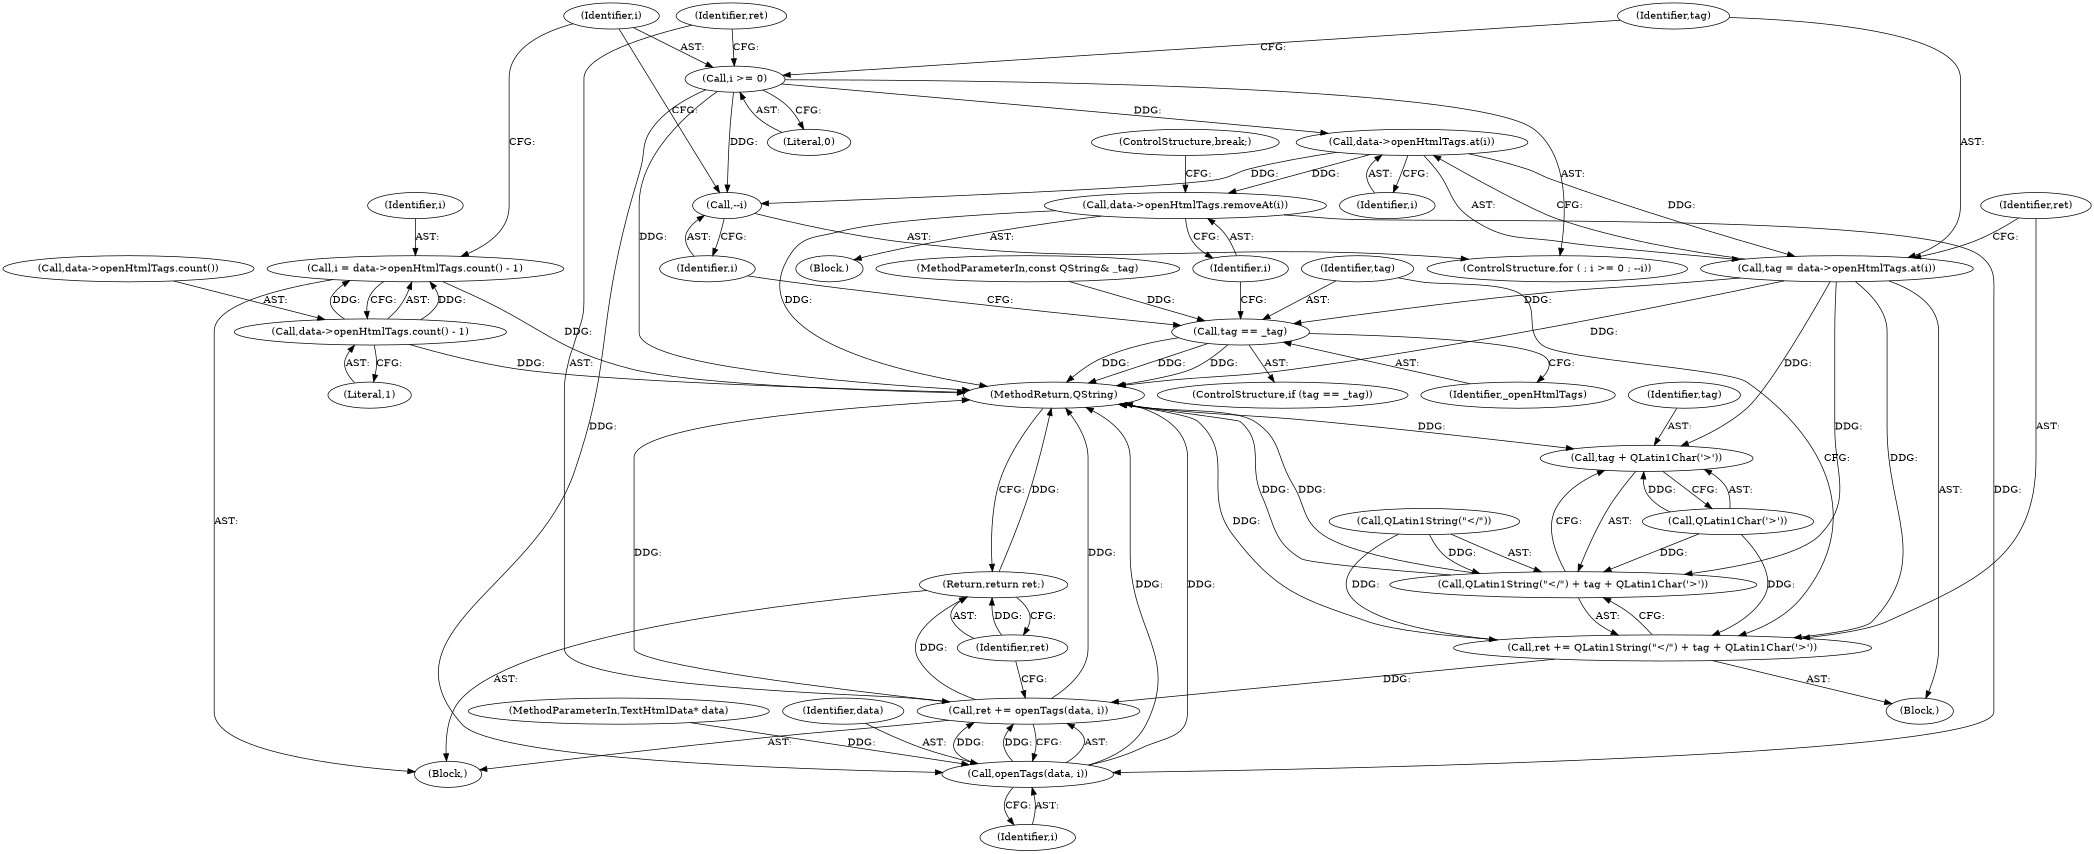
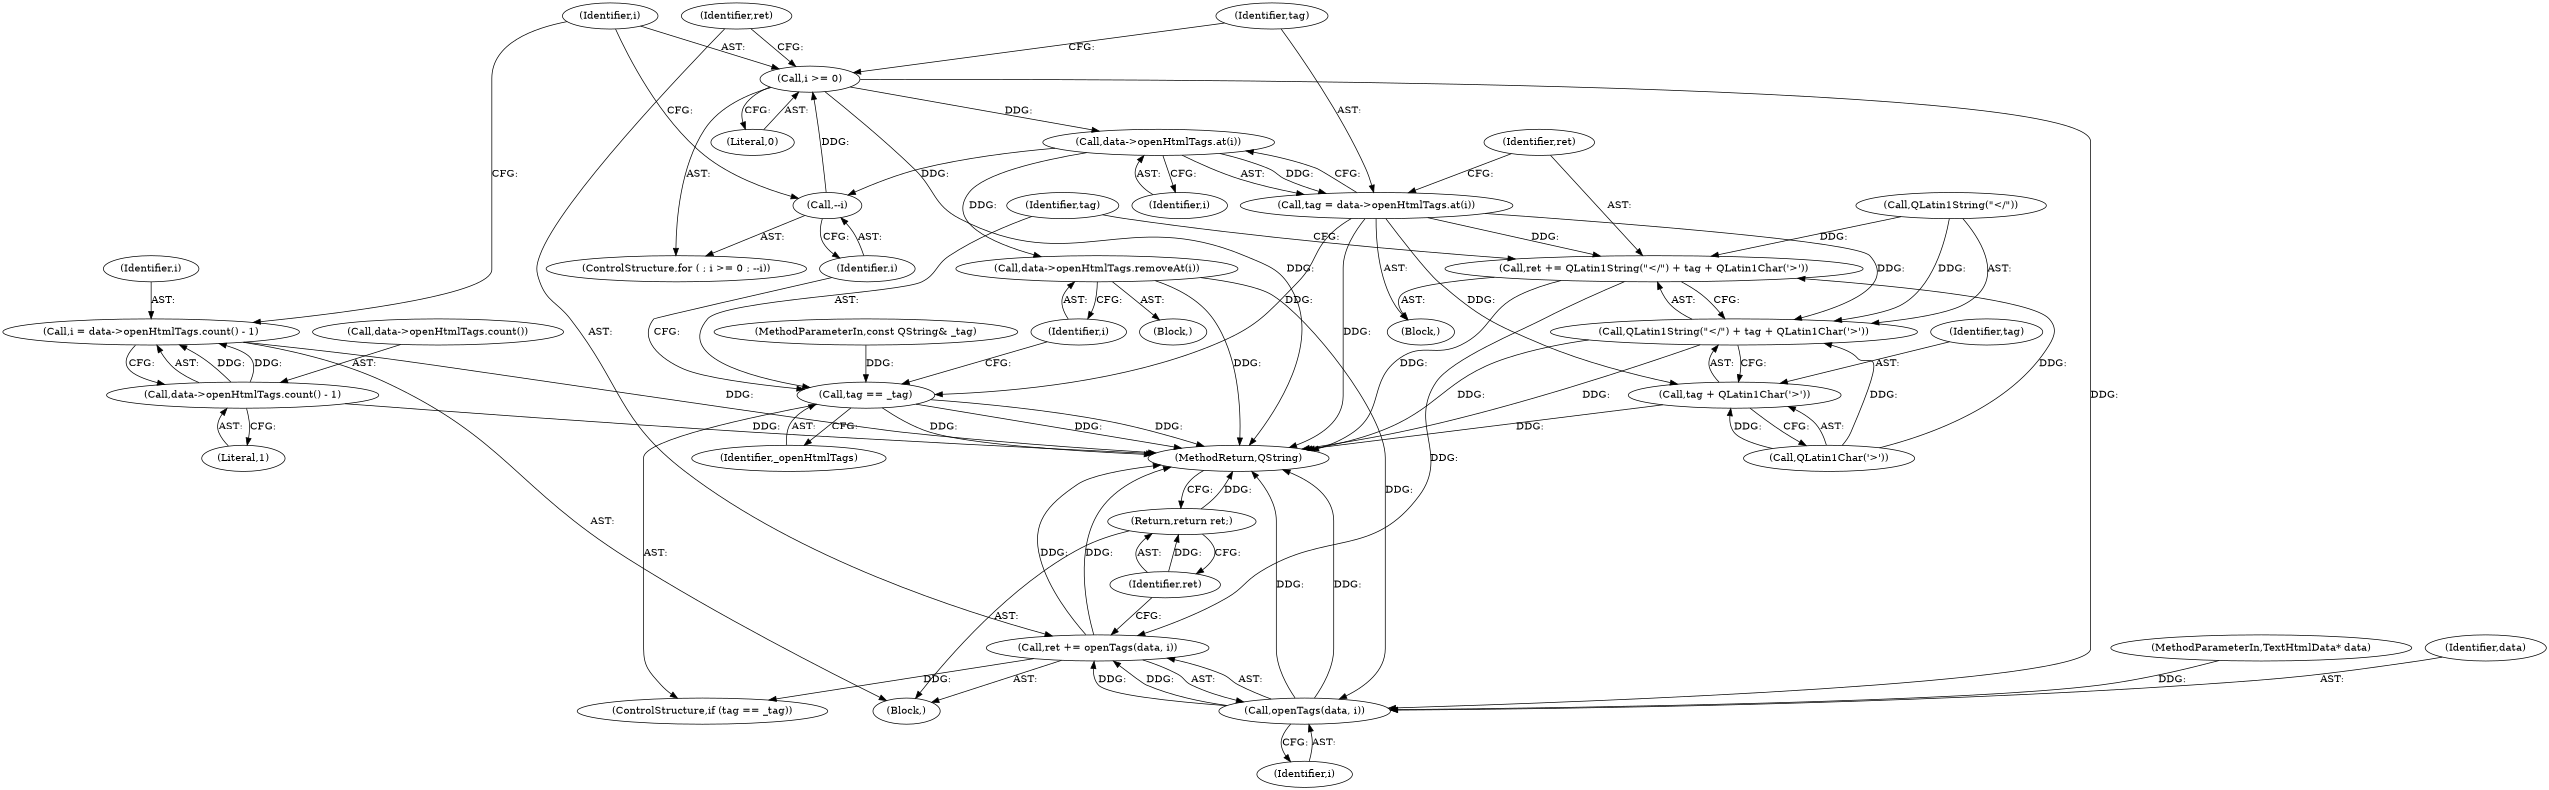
  digraph {
    n1 [label="(Call,i = data->openHtmlTags.count() - 1)"]
    n2 [label="(Call,data->openHtmlTags.count() - 1)"]
    n3 [label="(Block,)"]
    n4 [label="(MethodReturn,QString)"]
    n5 [label="(Literal,1)"]
    n6 [label="(Call,i >= 0)"]
    n7 [label="(Call,data->openHtmlTags.at(i))"]
    n8 [label="(Call,openTags(data, i))"]
    n9 [label="(ControlStructure,for ( ; i >= 0 ; --i))"]
    n10 [label="(Literal,0)"]
    n11 [label="(Return,return ret;)"]
    n12 [label="(Call,--i)"]
    n13 [label="(Call,tag = data->openHtmlTags.at(i))"]
    n14 [label="(Call,data->openHtmlTags.removeAt(i))"]
    n15 [label="(Identifier,i)"]
    n16 [label="(Call,ret += openTags(data, i))"]
    n17 [label="(Identifier,i)"]
    n18 [label="(Identifier,i)"]
    n19 [label="(Call,ret += QLatin1String(\"</\") + tag + QLatin1Char('>'))"]
    n20 [label="(Call,QLatin1String(\"</\") + tag + QLatin1Char('>'))"]
    n21 [label="(Call,tag + QLatin1Char('>'))"]
    n22 [label="(Call,tag == _tag)"]
    n23 [label="(Block,)"]
    n24 [label="(Block,)"]
    n25 [label="(Identifier,i)"]
    n26 [label="(Call,QLatin1Char('>'))"]
    n27 [label="(Identifier,_openHtmlTags)"]
    n28 [label="(ControlStructure,if (tag == _tag))"]
    n29 [label="(Identifier,ret)"]
    n30 [label="(Call,QLatin1String(\"</\"))"]
    n31 [label="(MethodParameterIn,TextHtmlData* data)"]
    n32 [label="(Identifier,ret)"]
    n33 [label="(Identifier,data)"]
    n34 [label="(Identifier,tag)"]
    n35 [label="(Identifier,tag)"]
    n36 [label="(Identifier,tag)"]
    n37 [label="(Call,data->openHtmlTags.count())"]
    n38 [label="(Identifier,i)"]
-   n39 [label="(ControlStructure,break;)"]
    n40 [label="(MethodParameterIn,const QString& _tag)"]
    n41 [label="(Identifier,i)"]
    n42 [label="(Identifier,ret)"]
    n1 -> n2 [label="CFG: "]
    n1 -> n3 [label="AST: "]
    n1 -> n4 [label="DDG: "]
    n2 -> n1 [label="AST: "]
    n2 -> n1 [label="DDG: "]
    n2 -> n1 [label="DDG: "]
    n2 -> n4 [label="DDG: "]
    n2 -> n5 [label="CFG: "]
    n4 -> n11 [label="CFG: "]
    n5 -> n2 [label="AST: "]
    n6 -> n4 [label="DDG: "]
    n6 -> n7 [label="DDG: "]
    n6 -> n8 [label="DDG: "]
    n6 -> n9 [label="AST: "]
    n6 -> n10 [label="CFG: "]
    n7 -> n12 [label="DDG: "]
    n7 -> n13 [label="AST: "]
    n7 -> n13 [label="DDG: "]
    n7 -> n14 [label="DDG: "]
    n7 -> n15 [label="CFG: "]
    n8 -> n4 [label="DDG: "]
    n8 -> n4 [label="DDG: "]
    n8 -> n16 [label="AST: "]
    n8 -> n16 [label="DDG: "]
    n8 -> n16 [label="DDG: "]
    n8 -> n17 [label="CFG: "]
    n10 -> n6 [label="AST: "]
    n11 -> n3 [label="AST: "]
    n11 -> n4 [label="DDG: "]
    n11 -> n29 [label="CFG: "]
-   n6 -> n12 [label="DDG: "]
+   n12 -> n6 [label="DDG: "]
    n12 -> n9 [label="AST: "]
    n12 -> n18 [label="CFG: "]
    n13 -> n4 [label="DDG: "]
    n13 -> n7 [label="CFG: "]
    n13 -> n19 [label="DDG: "]
    n13 -> n20 [label="DDG: "]
    n13 -> n21 [label="DDG: "]
    n13 -> n22 [label="DDG: "]
    n13 -> n23 [label="AST: "]
    n14 -> n4 [label="DDG: "]
    n14 -> n8 [label="DDG: "]
    n14 -> n24 [label="AST: "]
    n14 -> n25 [label="CFG: "]
    n15 -> n7 [label="AST: "]
    n16 -> n3 [label="AST: "]
    n16 -> n4 [label="DDG: "]
    n16 -> n4 [label="DDG: "]
-   n16 -> n8 [label="CFG: "]
-   n16 -> n11 [label="DDG: "]
+   n16 -> n8 [label="AST: "]
+   n16 -> n28 [label="DDG: "]
    n17 -> n8 [label="AST: "]
    n18 -> n12 [label="AST: "]
    n18 -> n22 [label="CFG: "]
    n19 -> n4 [label="DDG: "]
    n19 -> n16 [label="DDG: "]
    n19 -> n20 [label="CFG: "]
    n19 -> n23 [label="AST: "]
    n20 -> n4 [label="DDG: "]
    n20 -> n4 [label="DDG: "]
    n20 -> n19 [label="AST: "]
    n20 -> n21 [label="CFG: "]
-   n4 -> n21 [label="DDG: "]
+   n21 -> n4 [label="DDG: "]
    n21 -> n20 [label="AST: "]
    n21 -> n26 [label="CFG: "]
    n22 -> n4 [label="DDG: "]
    n22 -> n4 [label="DDG: "]
    n22 -> n4 [label="DDG: "]
    n22 -> n27 [label="CFG: "]
    n22 -> n28 [label="AST: "]
    n25 -> n14 [label="AST: "]
    n25 -> n22 [label="CFG: "]
    n26 -> n19 [label="DDG: "]
    n26 -> n20 [label="DDG: "]
    n26 -> n21 [label="AST: "]
    n26 -> n21 [label="DDG: "]
    n27 -> n22 [label="AST: "]
    n29 -> n11 [label="AST: "]
    n29 -> n11 [label="DDG: "]
    n29 -> n16 [label="CFG: "]
    n30 -> n19 [label="DDG: "]
    n30 -> n20 [label="AST: "]
    n30 -> n20 [label="DDG: "]
    n31 -> n8 [label="DDG: "]
    n32 -> n13 [label="CFG: "]
    n32 -> n19 [label="AST: "]
    n33 -> n8 [label="AST: "]
    n34 -> n19 [label="CFG: "]
    n34 -> n22 [label="AST: "]
    n35 -> n6 [label="CFG: "]
    n35 -> n13 [label="AST: "]
    n36 -> n21 [label="AST: "]
    n37 -> n2 [label="AST: "]
    n38 -> n1 [label="AST: "]
-   n39 -> n14 [label="CFG: "]
    n40 -> n22 [label="DDG: "]
    n41 -> n1 [label="CFG: "]
    n41 -> n6 [label="AST: "]
    n41 -> n12 [label="CFG: "]
    n42 -> n6 [label="CFG: "]
    n42 -> n16 [label="AST: "]
  }
